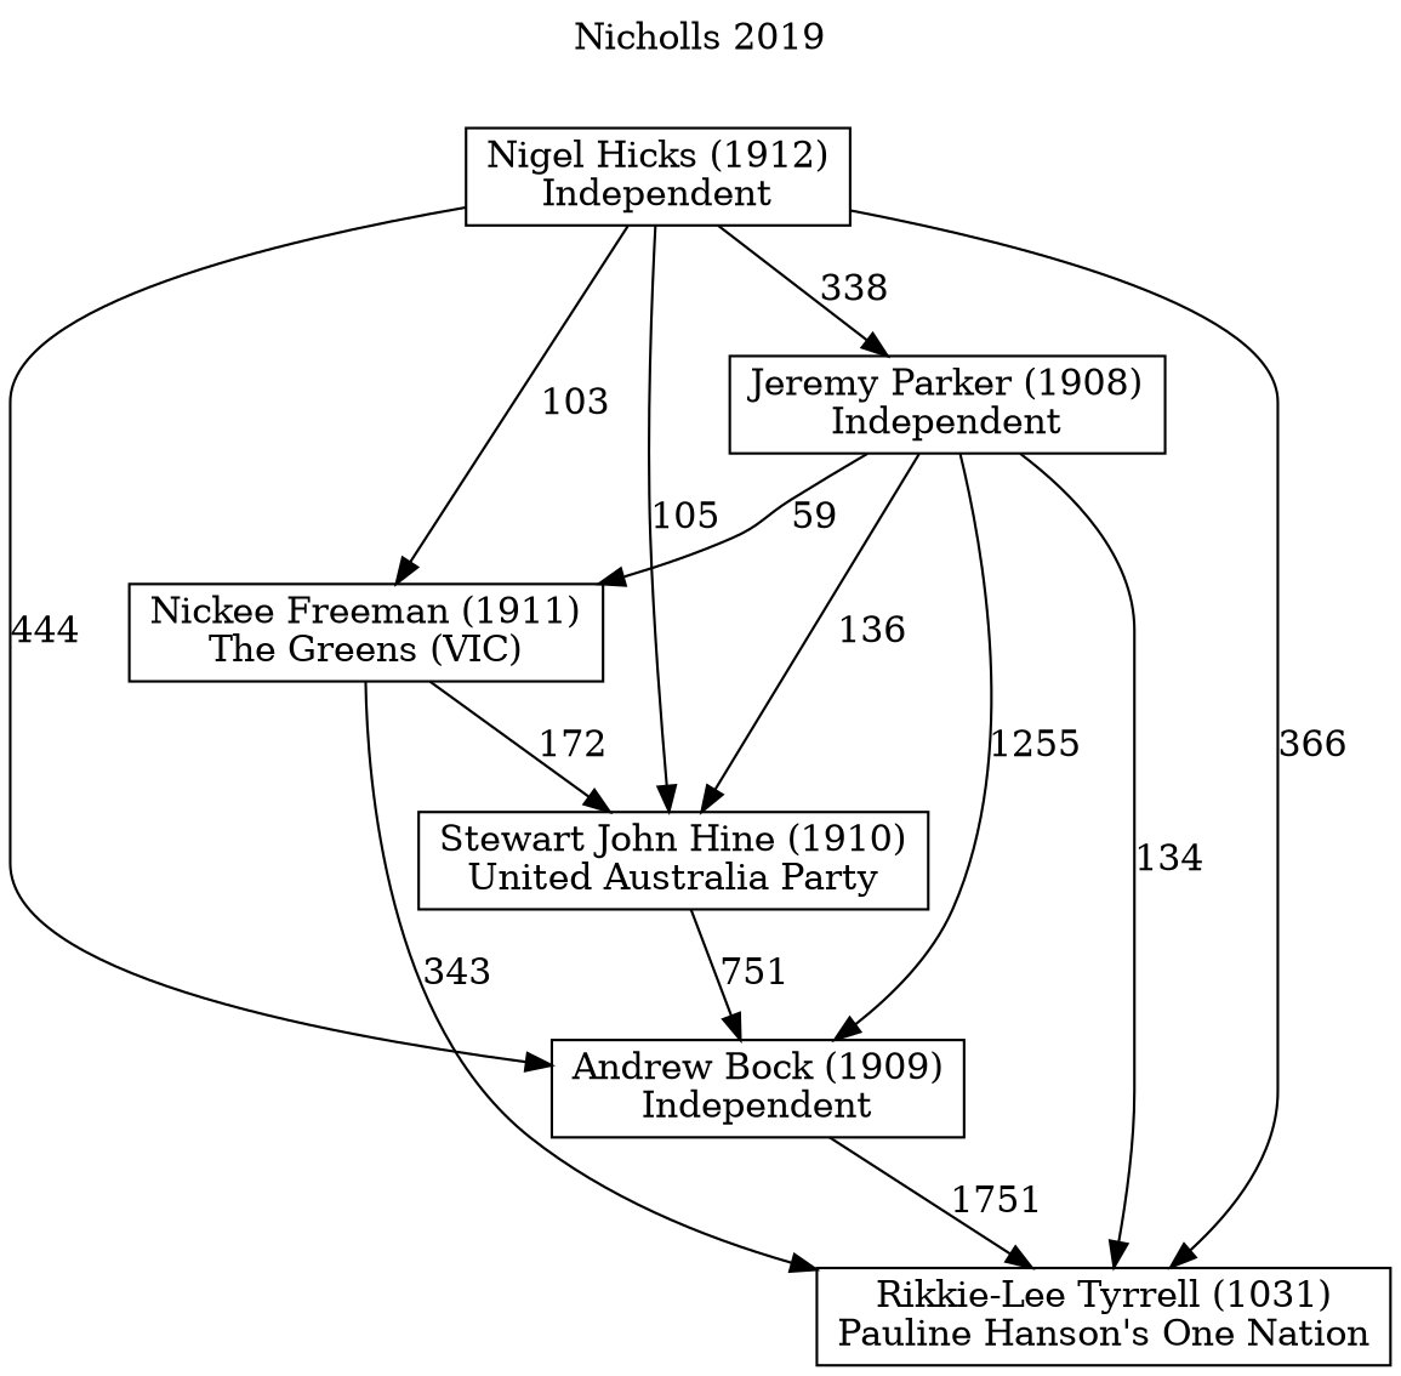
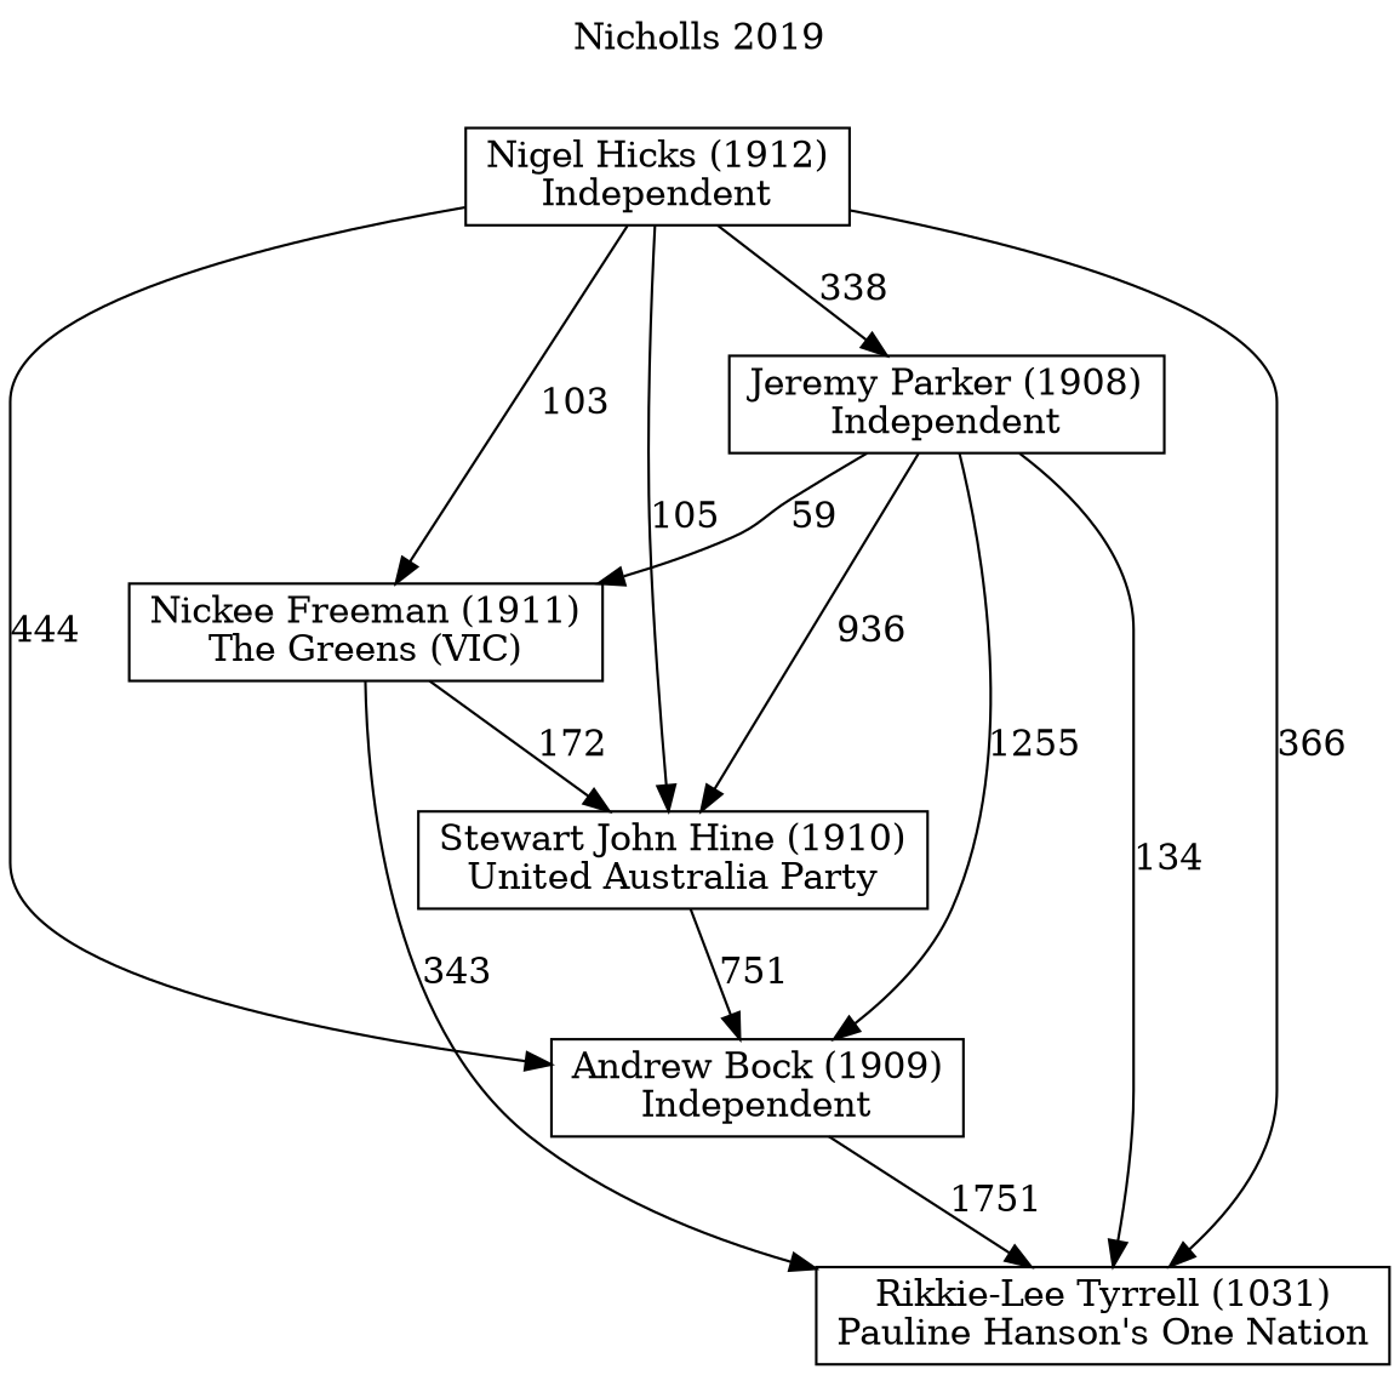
  digraph {
    label="Nicholls 2019"
    labelloc=t
    mclimit=10
    node [shape=box]
    n1 [label="Rikkie-Lee Tyrrell (1031)\nPauline Hanson's One Nation"]
    n2 [label="Andrew Bock (1909)\nIndependent"]
    n3 [label="Stewart John Hine (1910)\nUnited Australia Party"]
    n4 [label="Nickee Freeman (1911)\nThe Greens (VIC)"]
    n5 [label="Jeremy Parker (1908)\nIndependent"]
    n6 [label="Nigel Hicks (1912)\nIndependent"]
    n2 -> n1 [label=1751]
    n3 -> n2 [label=751]
    n4 -> n1 [label=343]
    n4 -> n3 [label=172]
    n5 -> n1 [label=134]
    n5 -> n2 [label=1255]
-   n5 -> n3 [label=136]
+   n5 -> n3 [label=936]
    n5 -> n4 [label=59]
    n6 -> n1 [label=366]
    n6 -> n2 [label=444]
    n6 -> n3 [label=105]
    n6 -> n4 [label=103]
    n6 -> n5 [label=338]
  }
